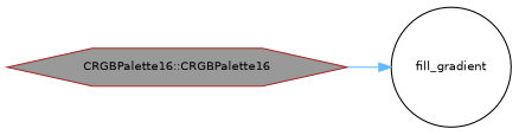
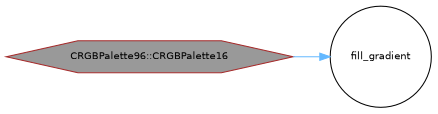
  digraph {
    rankdir=LR
    node [fontname=Helvetica fontsize=10 style=filled]
-   n1 [color=brown fillcolor=grey60 fontcolor=black height=0.2 label="CRGBPalette16::CRGBPalette16" shape=hexagon width=0.4]
+   n1 [color=brown fillcolor=grey60 fontcolor=black height=0.2 label="CRGBPalette96::CRGBPalette16" shape=hexagon width=0.4]
    n2 [color=black fillcolor=white height=0.2 label=fill_gradient shape=circle width=0.4]
    n1 -> n2 [color=steelblue1 fontname=Helvetica fontsize=10 labelfontname=Helvetica labelfontsize=10 style=solid]
  }
